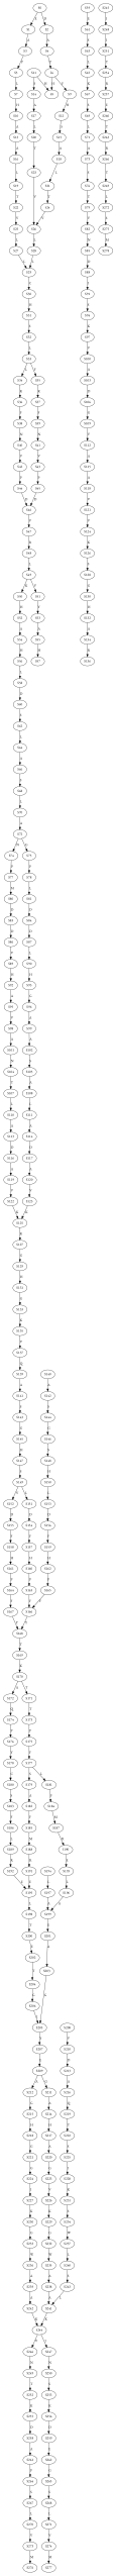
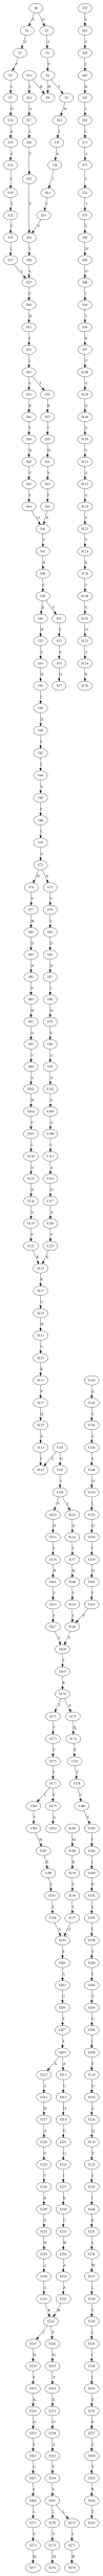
  strict digraph {
    fontname="EB Garamond"
    node [fontname="EB Garamond"]
    edge [fontname="EB Garamond"]
    S0
    S1
    S2
    S3
    S4
    S5
    S6
    S7
    S8
    S9
    S10
    S12
    S13
    S11
    S14
    S15
    S16
    S17
    S18
    S19
    S20
    S21
    S22
    S23
    S24
    S25
    S26
    S27
    S28
    S29
    S30
    S31
    S32
    S33
    S34
    S35
    S36
    S37
    S38
    S39
    S40
    S41
    S42
    S43
    S44
    S45
    S46
    S47
    S48
    S49
    S50
    S51
    S52
    S53
    S54
    S55
    S56
    S57
    S58
    S60
    S59
    S61
    S62
    S63
    S64
    S65
    S66
    S67
    S68
    S69
    S70
    S71
    S72
    S73
    S74
    S75
    S76
    S77
    S78
    S79
    S80
    S81
    S82
    S83
    S84
    S85
    S86
    S87
    S88
    S89
    S90
    S91
    S92
    S93
    S94
    S95
    S96
    S97
    S98
    S99
    S100
    S101
    S102
    S103
    S104
    S105
    S106
    S107
    S108
    S109
    S110
    S111
    S112
    S113
    S114
    S115
    S116
    S117
    S118
    S119
    S120
    S121
    S122
    S123
    S124
    S125
    S126
    S127
    S128
    S129
    S130
    S131
    S132
    S133
    S134
    S135
    S136
    S137
    S139
    S141
    S140
    S142
    S143
    S144
    S145
    S146
    S147
    S148
    S149
    S150
    S151
    S152
    S153
    S154
    S155
    S156
    S157
    S158
    S159
    S160
    S161
    S162
    S163
    S164
    S165
    S166
    S167
    S168
    S169
    S170
    S171
    S172
    S173
    S174
    S175
    S176
    S177
    S178
    S179
    S181
    S180
    S182
    S183
    S184
    S185
    S186
    S187
    S188
    S189
    S190
    S191
    S192
    S193
    S194
    S195
    S196
    S197
    S198
    S199
    S200
    S201
    S202
    S203
    S204
    S205
    S206
    S207
    S208
    S209
    S210
    S211
    S212
    S213
    S214
    S215
    S216
    S217
    S218
    S219
    S220
    S221
    S222
    S223
    S224
    S225
    S226
    S227
    S228
    S229
    S230
    S231
    S232
    S233
    S234
    S235
    S236
    S237
    S238
    S239
    S240
    S241
    S242
    S243
    S244
    S245
    S246
    S247
    S248
    S249
    S250
    S251
    S252
    S253
    S254
    S255
    S256
    S257
    S258
    S259
    S260
    S261
    S262
    S263
    S264
    S265
    S266
    S267
    S268
    S269
    S270
    S271
    S272
    S273
    S274
    S275
    S276
    S277
    S278
    S0 -> S1 [label=E]
    S0 -> S2 [label=D]
    S1 -> S3 [label=A]
    S2 -> S4 [label=A]
    S3 -> S5 [label=P]
    S4 -> S6 [label=P]
    S5 -> S7 [label=L]
    S6 -> S8 [label=H]
    S6 -> S9 [label=F]
    S7 -> S10 [label=H]
    S9 -> S12 [label=H]
    S10 -> S13 [label=A]
    S12 -> S15 [label=S]
    S13 -> S16 [label=A]
    S11 -> S8 [label=H]
    S11 -> S14 [label=S]
    S14 -> S17 [label=A]
    S15 -> S18 [label=A]
    S16 -> S19 [label=L]
    S17 -> S20 [label=L]
    S18 -> S21 [label=L]
    S19 -> S22 [label=T]
    S20 -> S23 [label=T]
    S21 -> S24 [label=T]
    S22 -> S25 [label=V]
    S23 -> S26 [label=V]
    S24 -> S26 [label=V]
    S25 -> S27 [label=L]
    S26 -> S28 [label=L]
    S27 -> S29 [label=L]
    S28 -> S29 [label=L]
    S29 -> S30 [label=C]
    S30 -> S31 [label=H]
    S31 -> S32 [label=S]
    S32 -> S33 [label=L]
    S33 -> S34 [label=L]
    S33 -> S35 [label=F]
    S34 -> S36 [label=K]
    S35 -> S37 [label=K]
    S36 -> S38 [label=F]
    S37 -> S39 [label=F]
    S38 -> S40 [label=N]
    S39 -> S41 [label=N]
    S40 -> S42 [label=V]
    S41 -> S43 [label=V]
    S42 -> S44 [label=P]
    S43 -> S45 [label=P]
    S44 -> S46 [label=D]
    S45 -> S46 [label=D]
    S46 -> S47 [label=V]
    S47 -> S48 [label=R]
    S48 -> S49 [label=L]
    S49 -> S50 [label=K]
    S49 -> S51 [label=V]
    S50 -> S52 [label=H]
    S51 -> S53 [label=Y]
    S52 -> S54 [label=A]
    S53 -> S55 [label=A]
    S54 -> S56 [label=H]
    S55 -> S57 [label=H]
    S56 -> S58 [label=L]
    S58 -> S60 [label=D]
    S60 -> S62 [label=S]
    S59 -> S61 [label=E]
    S61 -> S63 [label=S]
    S62 -> S64 [label=L]
    S63 -> S65 [label=L]
    S64 -> S66 [label=A]
    S65 -> S67 [label=K]
    S66 -> S68 [label=S]
    S67 -> S69 [label=S]
    S68 -> S70 [label=L]
    S69 -> S71 [label=L]
    S70 -> S72 [label=A]
    S71 -> S73 [label=A]
    S72 -> S74 [label=N]
    S72 -> S75 [label=G]
    S73 -> S76 [label=S]
    S74 -> S77 [label=P]
    S75 -> S78 [label=P]
    S76 -> S79 [label=T]
    S77 -> S80 [label=M]
    S78 -> S81 [label=L]
    S79 -> S82 [label=V]
    S80 -> S83 [label=D]
    S81 -> S84 [label=D]
    S82 -> S85 [label=N]
    S83 -> S86 [label=D]
    S84 -> S87 [label=D]
    S85 -> S88 [label=D]
    S86 -> S89 [label=V]
    S87 -> S90 [label=L]
    S88 -> S91 [label=I]
    S89 -> S92 [label=H]
    S90 -> S93 [label=H]
    S91 -> S94 [label=S]
    S92 -> S95 [label=A]
    S93 -> S96 [label=G]
    S94 -> S97 [label=K]
    S95 -> S98 [label=V]
    S96 -> S99 [label=A]
    S97 -> S100 [label=V]
    S98 -> S101 [label=A]
    S99 -> S102 [label=A]
    S100 -> S103 [label=A]
    S101 -> S104 [label=N]
    S102 -> S105 [label=S]
    S103 -> S106 [label=D]
    S104 -> S107 [label=T]
    S105 -> S108 [label=A]
    S106 -> S109 [label=G]
    S107 -> S110 [label=L]
    S108 -> S111 [label=L]
    S109 -> S112 [label=V]
    S110 -> S113 [label=A]
    S111 -> S114 [label=A]
    S112 -> S115 [label=A]
    S113 -> S116 [label=D]
    S114 -> S117 [label=D]
    S115 -> S118 [label=A]
    S116 -> S119 [label=A]
    S117 -> S120 [label=A]
    S118 -> S121 [label=V]
    S119 -> S122 [label=V]
    S120 -> S123 [label=V]
    S121 -> S124 [label=V]
    S122 -> S125 [label=K]
    S123 -> S125 [label=K]
    S124 -> S126 [label=K]
    S125 -> S127 [label=K]
    S126 -> S128 [label=S]
    S127 -> S129 [label=G]
    S128 -> S130 [label=G]
    S129 -> S131 [label=H]
    S130 -> S132 [label=H]
    S131 -> S133 [label=G]
    S132 -> S134 [label=A]
    S133 -> S135 [label=K]
    S134 -> S136 [label=R]
    S135 -> S137 [label=V]
    S137 -> S139 [label=Q]
    S139 -> S141 [label=A]
    S141 -> S143 [label=S]
    S140 -> S142 [label=A]
    S142 -> S144 [label=S]
-   S143 -> S145 [label=G]
+   S145 -> S143 [label=G]
    S144 -> S146 [label=G]
    S145 -> S147 [label=H]
    S146 -> S148 [label=S]
    S147 -> S149 [label=S]
    S148 -> S150 [label=H]
    S149 -> S151 [label=L]
    S149 -> S152 [label=V]
    S150 -> S153 [label=L]
    S151 -> S154 [label=D]
    S152 -> S155 [label=D]
    S153 -> S156 [label=D]
    S154 -> S157 [label=F]
    S155 -> S158 [label=F]
    S156 -> S159 [label=F]
    S157 -> S160 [label=H]
    S158 -> S161 [label=H]
    S159 -> S162 [label=H]
    S160 -> S163 [label=P]
    S161 -> S164 [label=P]
    S162 -> S165 [label=P]
    S163 -> S166 [label=F]
    S164 -> S167 [label=F]
    S165 -> S166 [label=F]
    S166 -> S168 [label=Y]
    S167 -> S168 [label=Y]
    S168 -> S169 [label=T]
    S169 -> S170 [label=K]
    S170 -> S171 [label=T]
    S170 -> S172 [label=A]
    S171 -> S173 [label=T]
    S172 -> S174 [label=Q]
    S173 -> S175 [label=P]
    S174 -> S176 [label=P]
    S175 -> S177 [label=F]
    S176 -> S178 [label=Y]
    S177 -> S179 [label=S]
    S177 -> S181 [label=L]
    S178 -> S180 [label=C]
    S179 -> S182 [label=A]
    S181 -> S184 [label=F]
    S180 -> S183 [label=S]
-   S182 -> S185 [label=F]
    S183 -> S186 [label=F]
    S184 -> S187 [label=M]
    S185 -> S188 [label=M]
    S186 -> S189 [label=L]
    S187 -> S190 [label=R]
    S188 -> S191 [label=R]
    S189 -> S192 [label=R]
    S190 -> S193 [label=E]
-   S191 -> S195 [label=E]
+   S191 -> S194 [label=E]
    S192 -> S195 [label=E]
    S193 -> S196 [label=L]
    S194 -> S197 [label=L]
    S195 -> S198 [label=L]
    S196 -> S199 [label=A]
    S197 -> S199 [label=A]
    S198 -> S200 [label=T]
    S199 -> S201 [label=E]
    S200 -> S202 [label=E]
    S201 -> S203 [label=A]
    S202 -> S204 [label=T]
    S203 -> S205 [label=G]
    S204 -> S206 [label=G]
    S205 -> S207 [label=Y]
-   S206 -> S205 [label=I]
+   S206 -> S208 [label=I]
    S207 -> S209 [label=E]
    S208 -> S210 [label=V]
    S209 -> S211 [label=G]
    S209 -> S212 [label=A]
    S210 -> S213 [label=D]
    S211 -> S214 [label=A]
    S212 -> S215 [label=G]
    S213 -> S216 [label=A]
    S214 -> S217 [label=H]
    S215 -> S218 [label=H]
    S216 -> S219 [label=Q]
    S217 -> S220 [label=A]
    S218 -> S221 [label=G]
    S219 -> S222 [label=T]
    S220 -> S223 [label=G]
    S221 -> S224 [label=G]
    S222 -> S225 [label=S]
    S223 -> S226 [label=V]
    S224 -> S227 [label=I]
    S225 -> S228 [label=I]
    S226 -> S229 [label=K]
    S227 -> S230 [label=K]
    S228 -> S231 [label=K]
    S229 -> S232 [label=G]
    S230 -> S233 [label=G]
    S231 -> S234 [label=S]
    S232 -> S235 [label=W]
    S233 -> S236 [label=W]
    S234 -> S237 [label=W]
    S235 -> S238 [label=A]
    S236 -> S239 [label=A]
    S237 -> S240 [label=L]
    S238 -> S241 [label=A]
    S239 -> S242 [label=A]
    S240 -> S243 [label=S]
    S241 -> S244 [label=K]
    S242 -> S244 [label=K]
-   S243 -> S241 [label=L]
+   S243 -> S245 [label=L]
    S244 -> S246 [label=V]
    S244 -> S247 [label=I]
    S245 -> S248 [label=I]
    S246 -> S249 [label=N]
    S247 -> S250 [label=N]
    S248 -> S251 [label=I]
    S249 -> S252 [label=T]
    S250 -> S253 [label=S]
    S251 -> S254 [label=T]
    S252 -> S255 [label=K]
    S253 -> S256 [label=K]
    S254 -> S257 [label=R]
    S255 -> S258 [label=D]
    S256 -> S259 [label=D]
    S257 -> S260 [label=E]
    S258 -> S261 [label=A]
    S259 -> S262 [label=E]
    S260 -> S263 [label=T]
    S261 -> S264 [label=P]
    S262 -> S265 [label=G]
    S263 -> S266 [label=R]
    S264 -> S267 [label=S]
    S265 -> S268 [label=S]
    S266 -> S269 [label=T]
    S267 -> S270 [label=L]
    S268 -> S271 [label=L]
-   S269 -> S272 [label=L]
+   S267 -> S272 [label=L]
    S270 -> S273 [label=V]
    S271 -> S274 [label=V]
    S272 -> S275 [label=S]
    S273 -> S276 [label=M]
    S274 -> S277 [label=M]
    S275 -> S278 [label=M]
  }
